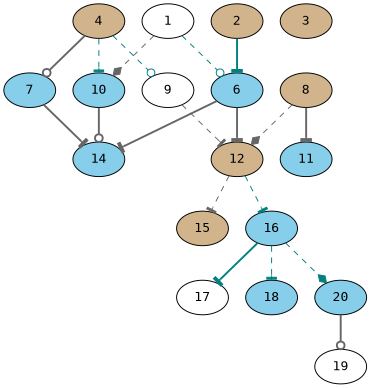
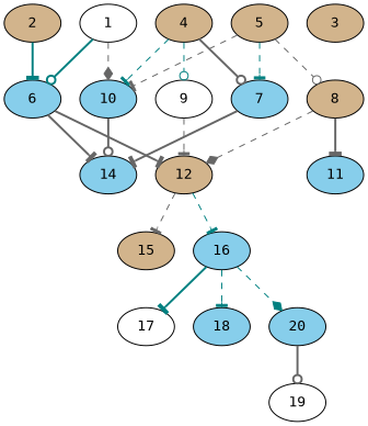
  digraph {
    fontname="DejaVu Sans Mono"
    node [alpha=0.14 fillcolor=skyblue fontname="DejaVu Sans Mono" style=filled]
    edge [arrowhead=tee color=gray40 fontname="DejaVu Sans Mono" style=dashed]
    1 [alpha=0.01 expect_size=13221888 fillcolor=white]
    6 [expect_size=35388416]
    10 [alpha=0.08 expect_size=29531136]
    12 [alpha=0.18 expect_size=12107776 fillcolor=tan]
    14 [alpha=0.19 expect_size=17111040]
    15 [alpha=0.07 expect_size=32569344 fillcolor=tan]
    16 [alpha=0.06 expect_size=18333696]
    2 [expect_size=8358912 fillcolor=tan]
    3 [alpha=0.08 expect_size=8031232 fillcolor=tan]
    4 [alpha=0.07 expect_size=7126016 fillcolor=tan]
    7 [alpha=0.18 expect_size=20483072]
    9 [alpha=0.07 expect_size=38647808 fillcolor=white]
+   5 [expect_size=34160640 fillcolor=tan]
    8 [alpha=0.09 expect_size=47098880 fillcolor=tan]
    11 [alpha=0.02 expect_size=9122816]
    17 [expect_size=51735552 fillcolor=white]
    18 [alpha=0.09 expect_size=46147584]
    20 [alpha=0.16 expect_size=34561024]
    19 [alpha=0.06 expect_size=19183616 fillcolor=white]
-   1 -> 6 [arrowhead=odot color=teal]
+   1 -> 6 [arrowhead=odot color=teal style=bold]
    1 -> 10 [arrowhead=diamond]
    6 -> 12 [style=bold]
    6 -> 14 [style=bold]
    10 -> 14 [arrowhead=odot style=bold]
    12 -> 15
    12 -> 16 [color=teal]
    16 -> 17 [color=teal style=bold]
    16 -> 18 [color=teal]
    16 -> 20 [arrowhead=diamond color=teal]
    2 -> 6 [color=teal style=bold]
    4 -> 10 [color=teal]
    4 -> 7 [arrowhead=odot style=bold]
    4 -> 9 [arrowhead=odot color=teal]
    7 -> 14 [style=bold]
    9 -> 12
+   5 -> 10
+   5 -> 7 [color=teal]
+   5 -> 8 [arrowhead=odot]
    8 -> 12 [arrowhead=diamond]
    8 -> 11 [style=bold]
    20 -> 19 [arrowhead=odot style=bold]
  }
